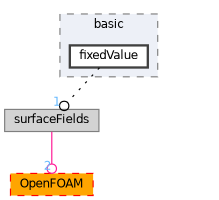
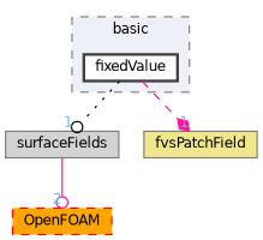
  digraph {
    compound=true
    node [color=grey50 fontname=Helvetica fontsize=10 shape=box style=filled]
    edge [arrowhead=odot color=deeppink fontcolor=steelblue1 fontname=Helvetica fontsize=10 headlabel=1 labeldistance=1.5 labelfontname=Helvetica labelfontsize=10]
    n1 [color=grey25 fillcolor=white height=0.2 label=fixedValue style="filled,bold" width=0.4]
    n2 [fillcolor=lightgrey height=0.2 label=surfaceFields width=0.4]
+   n3 [fillcolor=khaki height=0.2 label=fvsPatchField width=0.4]
    n4 [color=red fillcolor=orange height=0.2 label=OpenFOAM style="filled,dashed" width=0.4]
    subgraph cluster_1 {
      bgcolor="#edf0f7"
      fontname=Helvetica
      fontsize=10
      label=basic
      pencolor=grey50
      style="filled,dashed"
      n1
    }
    n1 -> n2 [color=black style=dotted]
+   n1 -> n3 [arrowhead=diamond style=dashed]
    n2 -> n4 [headlabel=2 style=solid]
  }
